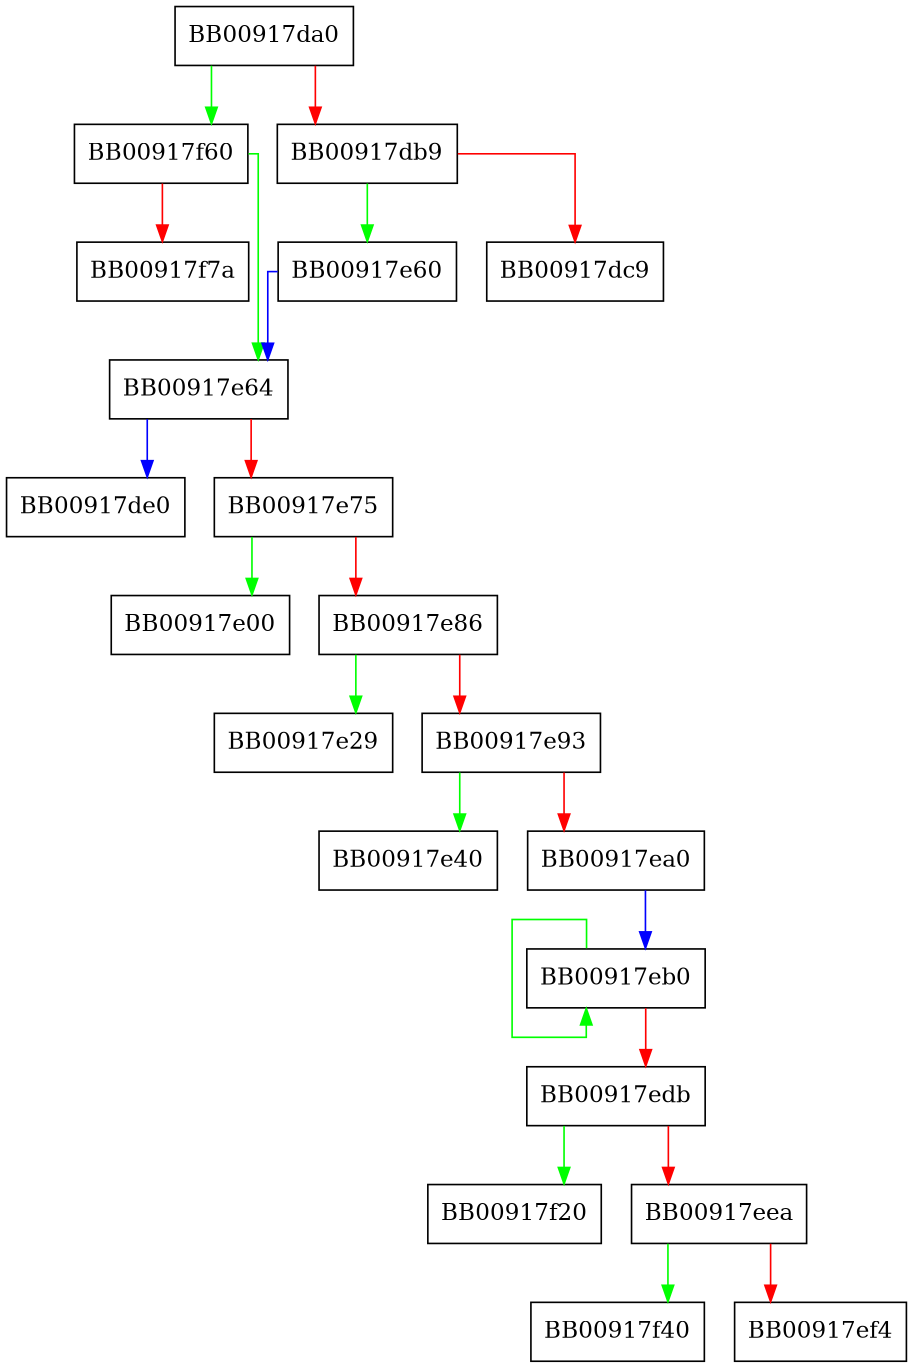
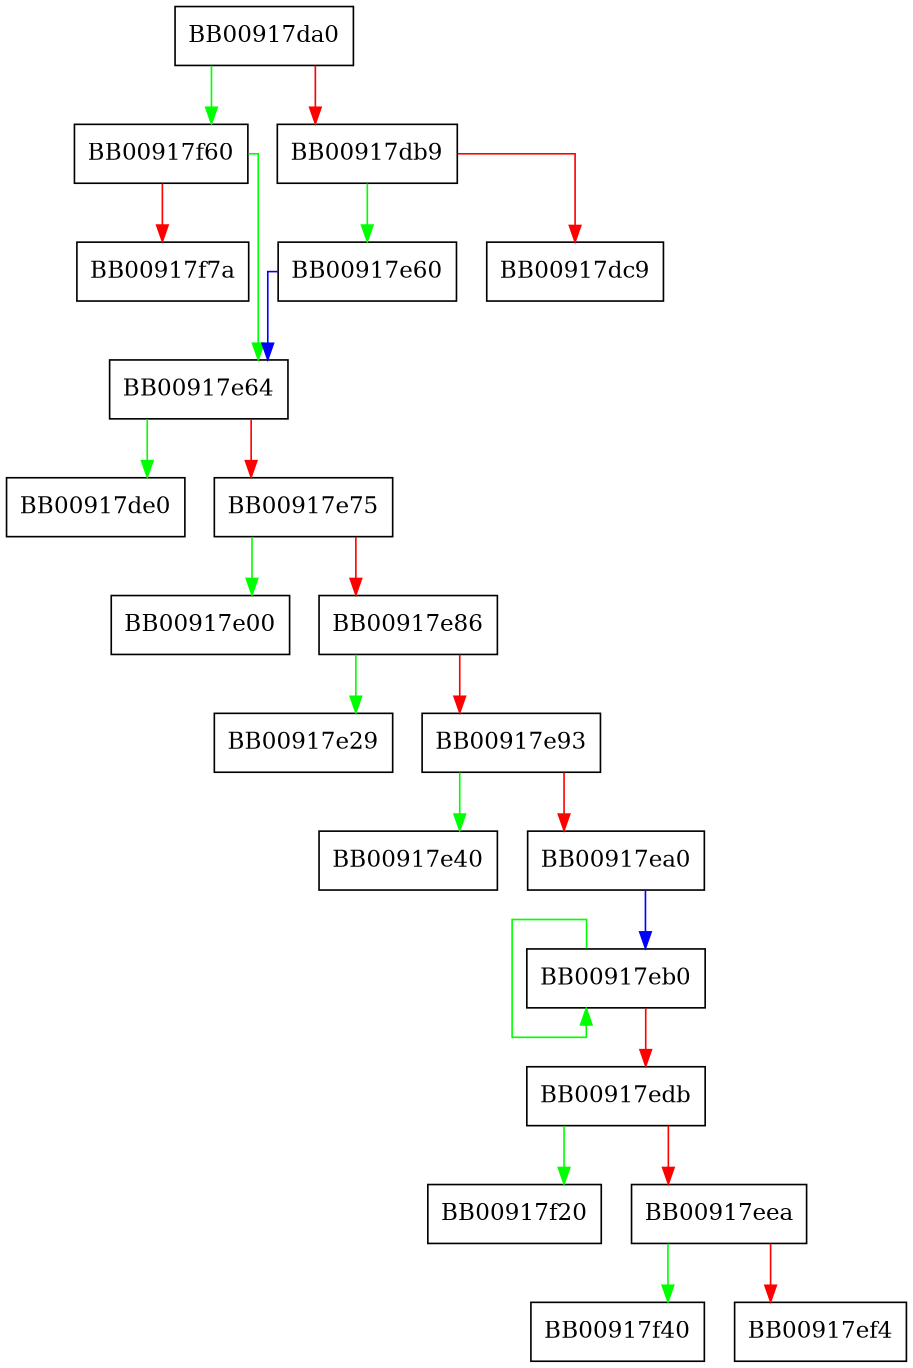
  digraph {
    splines=ortho
    node [shape=box]
    edge [color=green]
    BB00917da0
    BB00917f60
    BB00917db9
    BB00917e64
    BB00917f7a
    BB00917e60
    BB00917dc9
    BB00917de0
    BB00917e75
    BB00917e00
    BB00917e86
    n12 [label=BB00917e29]
    BB00917e93
    BB00917e40
    BB00917ea0
    BB00917eb0
    BB00917edb
    BB00917f20
    BB00917eea
    BB00917f40
    n21 [label=BB00917ef4]
    BB00917da0 -> BB00917f60
    BB00917da0 -> BB00917db9 [color=red]
    BB00917f60 -> BB00917e64
    BB00917f60 -> BB00917f7a [color=red]
    BB00917db9 -> BB00917e60
    BB00917db9 -> BB00917dc9 [color=red]
-   BB00917e64 -> BB00917de0 [color=blue]
+   BB00917e64 -> BB00917de0
    BB00917e64 -> BB00917e75 [color=red]
    BB00917e60 -> BB00917e64 [color=blue]
    BB00917e75 -> BB00917e00
    BB00917e75 -> BB00917e86 [color=red]
    BB00917e86 -> n12
    BB00917e86 -> BB00917e93 [color=red]
    BB00917e93 -> BB00917e40
    BB00917e93 -> BB00917ea0 [color=red]
    BB00917ea0 -> BB00917eb0 [color=blue]
    BB00917eb0 -> BB00917eb0
    BB00917eb0 -> BB00917edb [color=red]
    BB00917edb -> BB00917f20
    BB00917edb -> BB00917eea [color=red]
    BB00917eea -> BB00917f40
    BB00917eea -> n21 [color=red]
  }
